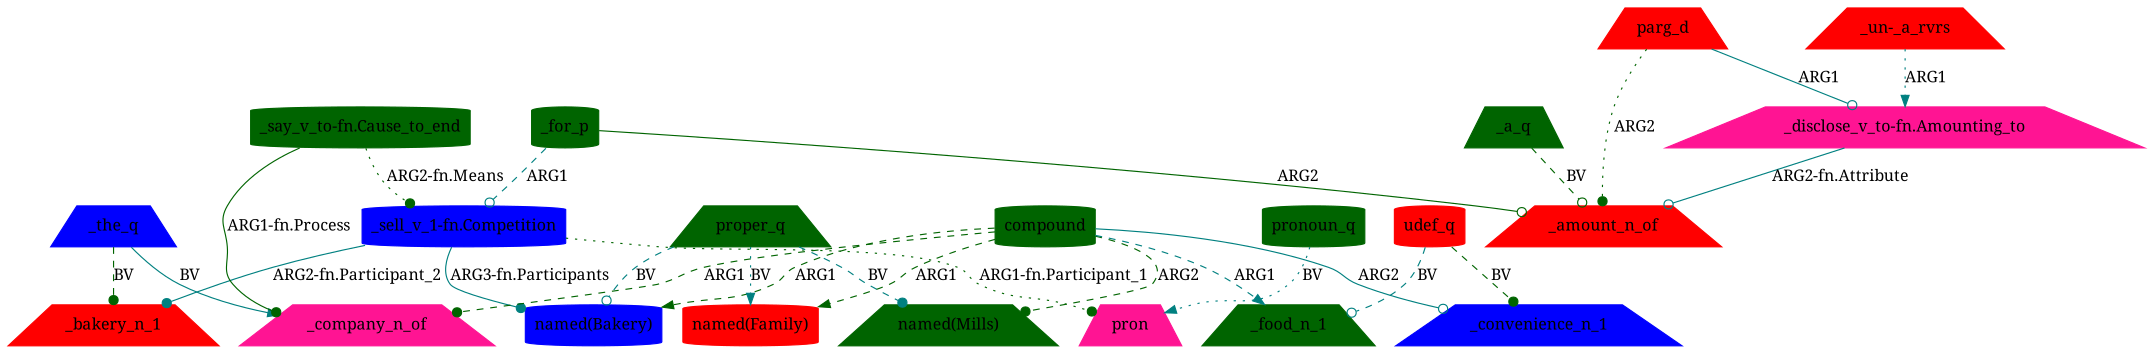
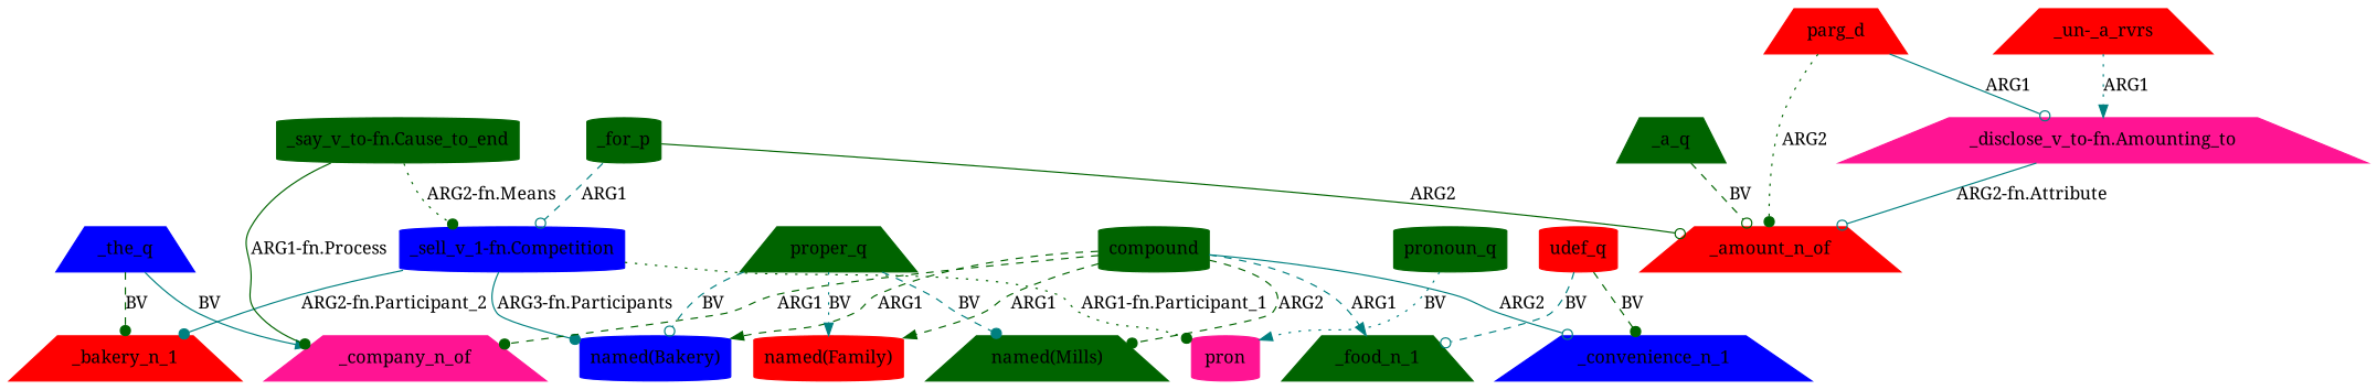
  digraph {
    fontname="Noto Serif"
    node [shape=trapezium style=filled color=darkgreen fontname="Noto Serif"]
    edge [color=teal style=dashed arrowhead=dot fontname="Noto Serif"]
    _the_q [color=blue]
    _bakery_n_1 [color=red]
    _company_n_of [color=deeppink]
    _for_p [shape=cylinder]
    _amount_n_of [color=red]
    "_sell_v_1-fn.Competition" [shape=cylinder color=blue]
    _a_q
    compound [shape=cylinder]
    "named(Family)" [shape=cylinder color=red]
    "named(Mills)"
    _convenience_n_1 [color=blue]
    "named(Bakery)" [shape=cylinder color=blue]
    _food_n_1
    "_un-_a_rvrs" [color=red]
    "_disclose_v_to-fn.Amounting_to" [color=deeppink]
    parg_d [color=red]
    pronoun_q [shape=cylinder]
-   pron [color=deeppink]
+   pron [shape=cylinder color=deeppink]
    udef_q [shape=cylinder color=red]
    proper_q
    "_say_v_to-fn.Cause_to_end" [shape=cylinder]
    _the_q -> _bakery_n_1 [label=BV color=darkgreen]
    _the_q -> _company_n_of [label=BV style=solid arrowhead=normal]
    _for_p -> _amount_n_of [label=ARG2 color=darkgreen style=solid arrowhead=odot]
    _for_p -> "_sell_v_1-fn.Competition" [label=ARG1 arrowhead=odot]
    "_sell_v_1-fn.Competition" -> _bakery_n_1 [label="ARG2-fn.Participant_2" style=solid]
    "_sell_v_1-fn.Competition" -> "named(Bakery)" [label="ARG3-fn.Participants" style=solid]
    "_sell_v_1-fn.Competition" -> pron [label="ARG1-fn.Participant_1" color=darkgreen style=dotted]
    _a_q -> _amount_n_of [label=BV color=darkgreen arrowhead=odot]
    compound -> _company_n_of [label=ARG1 color=darkgreen]
    compound -> "named(Family)" [label=ARG1 color=darkgreen arrowhead=normal]
    compound -> "named(Mills)" [label=ARG2 color=darkgreen]
    compound -> _convenience_n_1 [label=ARG2 style=solid arrowhead=odot]
    compound -> "named(Bakery)" [label=ARG1 color=darkgreen arrowhead=normal]
    compound -> _food_n_1 [label=ARG1 arrowhead=normal]
    "_un-_a_rvrs" -> "_disclose_v_to-fn.Amounting_to" [label=ARG1 style=dotted arrowhead=normal]
    "_disclose_v_to-fn.Amounting_to" -> _amount_n_of [label="ARG2-fn.Attribute" style=solid arrowhead=odot]
    parg_d -> _amount_n_of [label=ARG2 color=darkgreen style=dotted]
    parg_d -> "_disclose_v_to-fn.Amounting_to" [label=ARG1 style=solid arrowhead=odot]
    pronoun_q -> pron [label=BV style=dotted arrowhead=normal]
    udef_q -> _convenience_n_1 [label=BV color=darkgreen]
    udef_q -> _food_n_1 [label=BV arrowhead=odot]
    proper_q -> "named(Family)" [label=BV style=dotted arrowhead=normal]
    proper_q -> "named(Mills)" [label=BV]
    proper_q -> "named(Bakery)" [label=BV arrowhead=odot]
    "_say_v_to-fn.Cause_to_end" -> _company_n_of [label="ARG1-fn.Process" color=darkgreen style=solid]
    "_say_v_to-fn.Cause_to_end" -> "_sell_v_1-fn.Competition" [label="ARG2-fn.Means" color=darkgreen style=dotted]
  }
